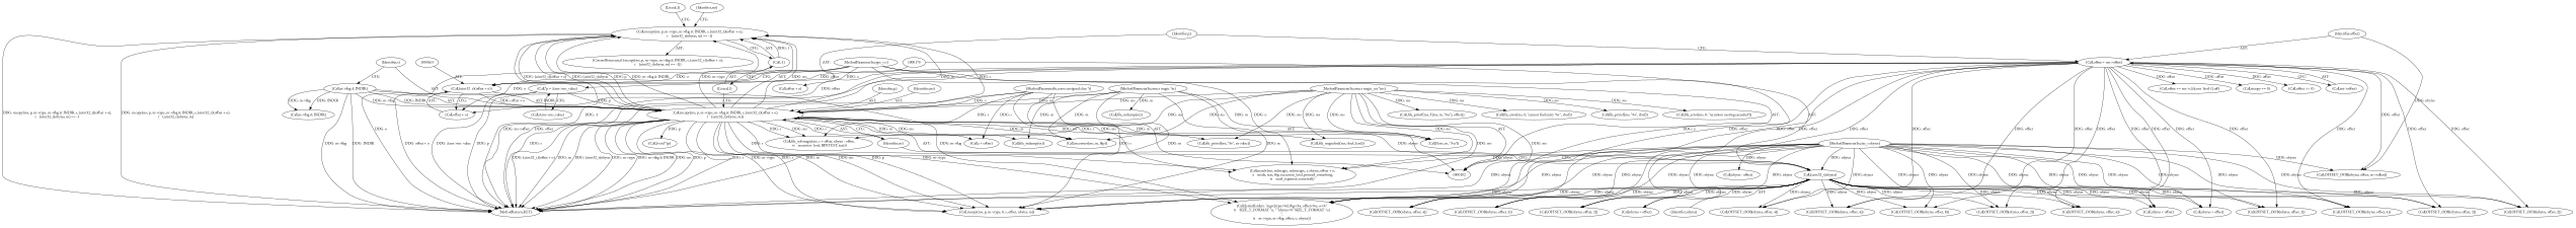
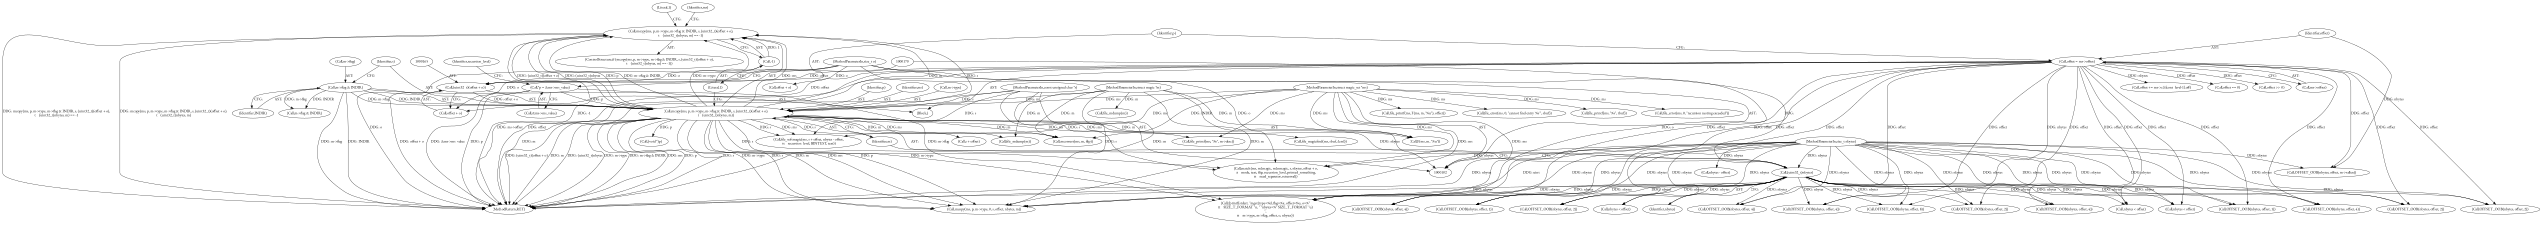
  digraph {
    fontname="EB Garamond"
    node [fontname="EB Garamond"]
    edge [fontname="EB Garamond"]
    n1 [label="(Call,mcopy(ms, p, m->type, m->flag & INDIR, s, (uint32_t)(offset + o),\n\t    (uint32_t)nbytes, m) == -1)"]
    n2 [label="(Call,-1)"]
    n3 [label="(ControlStructure,if (mcopy(ms, p, m->type, m->flag & INDIR, s, (uint32_t)(offset + o),\n\t    (uint32_t)nbytes, m) == -1))"]
    n4 [label="(MethodReturn,RET)"]
    n5 [label="(Literal,1)"]
    n6 [label="(Call,mcopy(ms, p, m->type, m->flag & INDIR, s, (uint32_t)(offset + o),\n\t    (uint32_t)nbytes, m))"]
    n7 [label="(Call,match(ms, ml.magic, ml.nmagic, s, nbytes, offset + o,\n\t\t    mode, text, flip, recursion_level, printed_something,\n\t\t    need_separator, returnval))"]
    n8 [label="(Call,file_printf(ms, \"%s\", m->desc))"]
    n9 [label="(Call,file_softmagic(ms, s + offset, nbytes - offset,\n \t\t    recursion_level, BINTEST, text))"]
    n10 [label="(Call,(void *)p)"]
    n11 [label="(Call,fprintf(stderr, \"mget(type=%d, flag=%x, offset=%u, o=%\"\n\t\t    SIZE_T_FORMAT \"u, \" \"nbytes=%\" SIZE_T_FORMAT \"u)\n\",\n\t\t    m->type, m->flag, offset, o, nbytes))"]
    n12 [label="(Call,file_magicfind(ms, sbuf, &ml))"]
    n13 [label="(Call,mconvert(ms, m, flip))"]
    n14 [label="(Call,mcopy(ms, p, m->type, 0, s, offset, nbytes, m))"]
    n15 [label="(Call,F(ms, m, \"%u\"))"]
    n16 [label="(Call,file_mdump(m))"]
    n17 [label="(Call,s + offset)"]
    n18 [label="(Identifier,m)"]
    n19 [label="(Call,(uint32_t)nbytes)"]
    n20 [label="(MethodParameterIn,struct magic_set *ms)"]
    n21 [label="(Call,file_printf(ms, F(ms, m, \"%u\"), offset))"]
    n22 [label="(Call,file_error(ms, 0, \"cannot find entry `%s'\", sbuf))"]
    n23 [label="(Call,file_printf(ms, \"%s\", rbuf))"]
    n24 [label="(Call,file_error(ms, 0, \"recursion nesting exceeded\"))"]
    1000102
    n26 [label="(Call,*p = &ms->ms_value)"]
    n27 [label="(Call,&ms->ms_value)"]
+   n28 [label="(Block,)"]
    n29 [label="(Call,m->flag & INDIR)"]
+   n30 [label="(Identifier,INDIR)"]
    n31 [label="(Call,m->flag & INDIR)"]
    n32 [label="(MethodParameterIn,const unsigned char *s)"]
    n33 [label="(Call,(uint32_t)(offset + o))"]
    n34 [label="(Call,offset + o)"]
    n35 [label="(Call,offset = ms->offset)"]
    n36 [label="(Call,OFFSET_OOB(nbytes, offset, 2))"]
    n37 [label="(Call,OFFSET_OOB(nbytes, offset, 2))"]
    n38 [label="(Call,OFFSET_OOB(nbytes, offset, 4))"]
    n39 [label="(Call,OFFSET_OOB(nbytes, offset, 4))"]
    n40 [label="(Call,nbytes < offset)"]
    n41 [label="(Call,OFFSET_OOB(nbytes, offset, 4))"]
    n42 [label="(Call,offset += ms->c.li[cont_level-1].off)"]
    n43 [label="(Call,OFFSET_OOB(nbytes, offset, 2))"]
    n44 [label="(Call,OFFSET_OOB(nbytes, offset, 4))"]
-   n45 [label="(Call,mcopy == 0)"]
+   n45 [label="(Call,offset == 0)"]
    n46 [label="(Call,OFFSET_OOB(nbytes, offset, 1))"]
    n47 [label="(Call,OFFSET_OOB(nbytes, offset, 4))"]
    n48 [label="(Call,offset >>  0)"]
    n49 [label="(Call,OFFSET_OOB(nbytes, offset, 8))"]
    n50 [label="(Call,OFFSET_OOB(nbytes, offset, 2))"]
    n51 [label="(Call,ms->offset)"]
    n52 [label="(Call,OFFSET_OOB(nbytes, offset, m->vallen))"]
    n53 [label="(Call,nbytes < offset)"]
    n54 [label="(Call,OFFSET_OOB(nbytes, offset, 1))"]
-   n55 [label="(MethodParameterIn,type_t o)"]
+   n55 [label="(MethodParameterIn,size_t o)"]
    n56 [label="(Call,offset + o)"]
    n57 [label="(Call,nbytes < offset)"]
    n58 [label="(Identifier,nbytes)"]
    n59 [label="(MethodParameterIn,size_t nbytes)"]
    n60 [label="(Call,nbytes - offset)"]
    n61 [label="(MethodParameterIn,struct magic *m)"]
    n62 [label="(Call,file_mdump(m))"]
    n63 [label="(Identifier,p)"]
+   n64 [label="(Identifier,recursion_level)"]
    n65 [label="(Identifier,ms)"]
    n66 [label="(Identifier,s)"]
+   n67 [label="(Call,m->type)"]
    n68 [label="(Literal,1)"]
    n69 [label="(Identifier,p)"]
    n70 [label="(Identifier,offset)"]
+   n71 [label="(Call,m->flag)"]
    n72 [label="(Identifier,ms)"]
    1000165
    1000170
    n1 -> n2 [label="CFG: "]
    n1 -> n3 [label="AST: "]
    n1 -> n4 [label="DDG: mcopy(ms, p, m->type, m->flag & INDIR, s, (uint32_t)(offset + o),\n\t    (uint32_t)nbytes, m) == -1"]
    n1 -> n4 [label="DDG: mcopy(ms, p, m->type, m->flag & INDIR, s, (uint32_t)(offset + o),\n\t    (uint32_t)nbytes, m)"]
    n1 -> n4 [label="DDG: -1"]
    n2 -> n1 [label="AST: "]
    n2 -> n1 [label="DDG: 1"]
    n2 -> n5 [label="CFG: "]
    n5 -> n2 [label="AST: "]
    n5 -> n6 [label="CFG: "]
    n6 -> n1 [label="AST: "]
    n6 -> n1 [label="DDG: ms"]
    n6 -> n1 [label="DDG: m"]
    n6 -> n1 [label="DDG: s"]
    n6 -> n1 [label="DDG: (uint32_t)(offset + o)"]
    n6 -> n1 [label="DDG: (uint32_t)nbytes"]
    n6 -> n1 [label="DDG: p"]
    n6 -> n1 [label="DDG: m->flag & INDIR"]
    n6 -> n1 [label="DDG: m->type"]
    n6 -> n4 [label="DDG: (uint32_t)(offset + o)"]
    n6 -> n4 [label="DDG: m"]
    n6 -> n4 [label="DDG: (uint32_t)nbytes"]
    n6 -> n4 [label="DDG: m->type"]
    n6 -> n4 [label="DDG: m->flag & INDIR"]
    n6 -> n4 [label="DDG: ms"]
    n6 -> n4 [label="DDG: p"]
    n6 -> n4 [label="DDG: s"]
    n6 -> n7 [label="DDG: s"]
    n6 -> n8 [label="DDG: ms"]
    n6 -> n9 [label="DDG: ms"]
    n6 -> n9 [label="DDG: s"]
    n6 -> n10 [label="DDG: p"]
    n6 -> n11 [label="DDG: m->type"]
    n6 -> n12 [label="DDG: ms"]
    n6 -> n13 [label="DDG: ms"]
    n6 -> n13 [label="DDG: m"]
    n6 -> n14 [label="DDG: ms"]
    n6 -> n14 [label="DDG: p"]
    n6 -> n14 [label="DDG: m->type"]
    n6 -> n14 [label="DDG: s"]
    n6 -> n14 [label="DDG: m"]
    n6 -> n15 [label="DDG: m"]
    n6 -> n16 [label="DDG: m"]
    n6 -> n17 [label="DDG: s"]
    n6 -> n18 [label="CFG: "]
    n18 -> n6 [label="AST: "]
    n18 -> n19 [label="CFG: "]
    n19 -> n4 [label="DDG: nbytes"]
    n19 -> n6 [label="AST: "]
    n19 -> n6 [label="DDG: nbytes"]
    n19 -> n11 [label="DDG: nbytes"]
    n19 -> n14 [label="DDG: nbytes"]
    n19 -> n36 [label="DDG: nbytes"]
    n19 -> n37 [label="DDG: nbytes"]
    n19 -> n38 [label="DDG: nbytes"]
    n19 -> n39 [label="DDG: nbytes"]
    n19 -> n40 [label="DDG: nbytes"]
    n19 -> n41 [label="DDG: nbytes"]
    n19 -> n43 [label="DDG: nbytes"]
    n19 -> n44 [label="DDG: nbytes"]
    n19 -> n46 [label="DDG: nbytes"]
    n19 -> n47 [label="DDG: nbytes"]
    n19 -> n49 [label="DDG: nbytes"]
    n19 -> n50 [label="DDG: nbytes"]
    n19 -> n53 [label="DDG: nbytes"]
    n19 -> n54 [label="DDG: nbytes"]
    n19 -> n57 [label="DDG: nbytes"]
+   n19 -> n58 [label="CFG: "]
    n20 -> n4 [label="DDG: ms"]
    n20 -> n6 [label="DDG: ms"]
    n20 -> n7 [label="DDG: ms"]
    n20 -> n8 [label="DDG: ms"]
    n20 -> n9 [label="DDG: ms"]
-   n20 -> n12 [label="DDG: ms"]
-   n20 -> n13 [label="DDG: ms"]
+   n20 -> n13 [label="DDG: INDIR"]
    n20 -> n14 [label="DDG: ms"]
    n20 -> n15 [label="DDG: ms"]
    n20 -> n21 [label="DDG: ms"]
    n20 -> n22 [label="DDG: ms"]
    n20 -> n23 [label="DDG: ms"]
    n20 -> n24 [label="DDG: ms"]
    n20 -> 1000102 [label="AST: "]
    n26 -> n4 [label="DDG: p"]
    n26 -> n4 [label="DDG: &ms->ms_value"]
    n26 -> n6 [label="DDG: p"]
    n26 -> n27 [label="CFG: "]
-   n27 -> n26 [label="INDIR: "]
+   n26 -> n28 [label="AST: "]
+   n27 -> n26 [label="AST: "]
    n29 -> n4 [label="DDG: m->flag"]
    n29 -> n4 [label="DDG: INDIR"]
    n29 -> n6 [label="AST: "]
    n29 -> n6 [label="DDG: m->flag"]
    n29 -> n6 [label="DDG: INDIR"]
    n29 -> n11 [label="DDG: m->flag"]
+   n29 -> n30 [label="CFG: "]
    n29 -> n31 [label="DDG: m->flag"]
    n29 -> n31 [label="DDG: INDIR"]
-   n32 -> n4 [label="DDG: s"]
+   n30 -> n29 [label="AST: "]
+   n32 -> n4 [label="DDG: m"]
    n32 -> n6 [label="DDG: s"]
    n32 -> n7 [label="DDG: s"]
    n32 -> n9 [label="DDG: s"]
    n32 -> n14 [label="DDG: s"]
-   n32 -> n17 [label="DDG: s"]
    n32 -> 1000102 [label="AST: "]
    n33 -> n4 [label="DDG: offset + o"]
    n33 -> n6 [label="AST: "]
    n33 -> n6 [label="DDG: offset + o"]
    n33 -> n34 [label="CFG: "]
    n34 -> n33 [label="AST: "]
    n35 -> n4 [label="DDG: ms->offset"]
    n35 -> n4 [label="DDG: offset"]
    n35 -> n11 [label="DDG: offset"]
+   n35 -> n28 [label="AST: "]
    n35 -> n33 [label="DDG: offset"]
    n35 -> n34 [label="DDG: offset"]
    n35 -> n36 [label="DDG: offset"]
    n35 -> n37 [label="DDG: offset"]
    n35 -> n38 [label="DDG: offset"]
    n35 -> n39 [label="DDG: offset"]
    n35 -> n40 [label="DDG: offset"]
    n35 -> n41 [label="DDG: offset"]
-   n35 -> n42 [label="DDG: offset"]
+   n35 -> n42 [label="DDG: nbytes"]
    n35 -> n43 [label="DDG: offset"]
    n35 -> n44 [label="DDG: offset"]
    n35 -> n45 [label="DDG: offset"]
    n35 -> n46 [label="DDG: offset"]
    n35 -> n47 [label="DDG: offset"]
    n35 -> n48 [label="DDG: offset"]
-   n35 -> n49 [label="DDG: offset"]
+   n35 -> n49 [label="DDG: nbytes"]
    n35 -> n50 [label="DDG: offset"]
    n35 -> n51 [label="CFG: "]
    n35 -> n52 [label="DDG: offset"]
    n35 -> n53 [label="DDG: offset"]
    n35 -> n54 [label="DDG: offset"]
    n51 -> n35 [label="AST: "]
    n55 -> n4 [label="DDG: o"]
    n55 -> n7 [label="DDG: o"]
    n55 -> n11 [label="DDG: o"]
    n55 -> 1000102 [label="AST: "]
    n55 -> n33 [label="DDG: o"]
    n55 -> n34 [label="DDG: o"]
    n55 -> n56 [label="DDG: o"]
    n58 -> n19 [label="AST: "]
    n59 -> n4 [label="DDG: nbytes"]
    n59 -> n7 [label="DDG: nbytes"]
    n59 -> n11 [label="DDG: nbytes"]
-   n59 -> n14 [label="DDG: nbytes"]
+   n59 -> n14 [label="DDG: uint"]
    n59 -> n19 [label="DDG: nbytes"]
    n59 -> 1000102 [label="CFG: "]
    n59 -> n36 [label="DDG: nbytes"]
    n59 -> n37 [label="DDG: nbytes"]
    n59 -> n38 [label="DDG: nbytes"]
    n59 -> n39 [label="DDG: nbytes"]
    n59 -> n40 [label="DDG: nbytes"]
    n59 -> n41 [label="DDG: nbytes"]
    n59 -> n43 [label="DDG: nbytes"]
    n59 -> n44 [label="DDG: nbytes"]
    n59 -> n46 [label="DDG: nbytes"]
    n59 -> n47 [label="DDG: nbytes"]
    n59 -> n49 [label="DDG: nbytes"]
    n59 -> n50 [label="DDG: nbytes"]
    n59 -> n52 [label="DDG: nbytes"]
    n59 -> n53 [label="DDG: nbytes"]
    n59 -> n54 [label="DDG: nbytes"]
    n59 -> n57 [label="DDG: nbytes"]
    n59 -> n60 [label="DDG: nbytes"]
    n61 -> n4 [label="DDG: m"]
    n61 -> n6 [label="DDG: m"]
    n61 -> n13 [label="DDG: m"]
    n61 -> n14 [label="DDG: m"]
    n61 -> n15 [label="DDG: m"]
    n61 -> n16 [label="DDG: m"]
    n61 -> 1000102 [label="AST: "]
    n61 -> n62 [label="DDG: m"]
    n63 -> n6 [label="AST: "]
+   n64 -> n26 [label="CFG: "]
    n65 -> n6 [label="AST: "]
    n66 -> n6 [label="AST: "]
    n66 -> n29 [label="CFG: "]
+   n67 -> n6 [label="AST: "]
    n68 -> n1 [label="CFG: "]
    n69 -> n26 [label="AST: "]
    n69 -> n35 [label="CFG: "]
    n70 -> n35 [label="AST: "]
    n70 -> n52 [label="DDG: nbytes"]
+   n71 -> n29 [label="AST: "]
    n72 -> n1 [label="CFG: "]
    1000165 -> n33 [label="AST: "]
-   1000170 -> n19 [label="AST: "]
+   1000170 -> n19 [label="DDG: "]
    1000170 -> n33 [label="CFG: "]
  }
